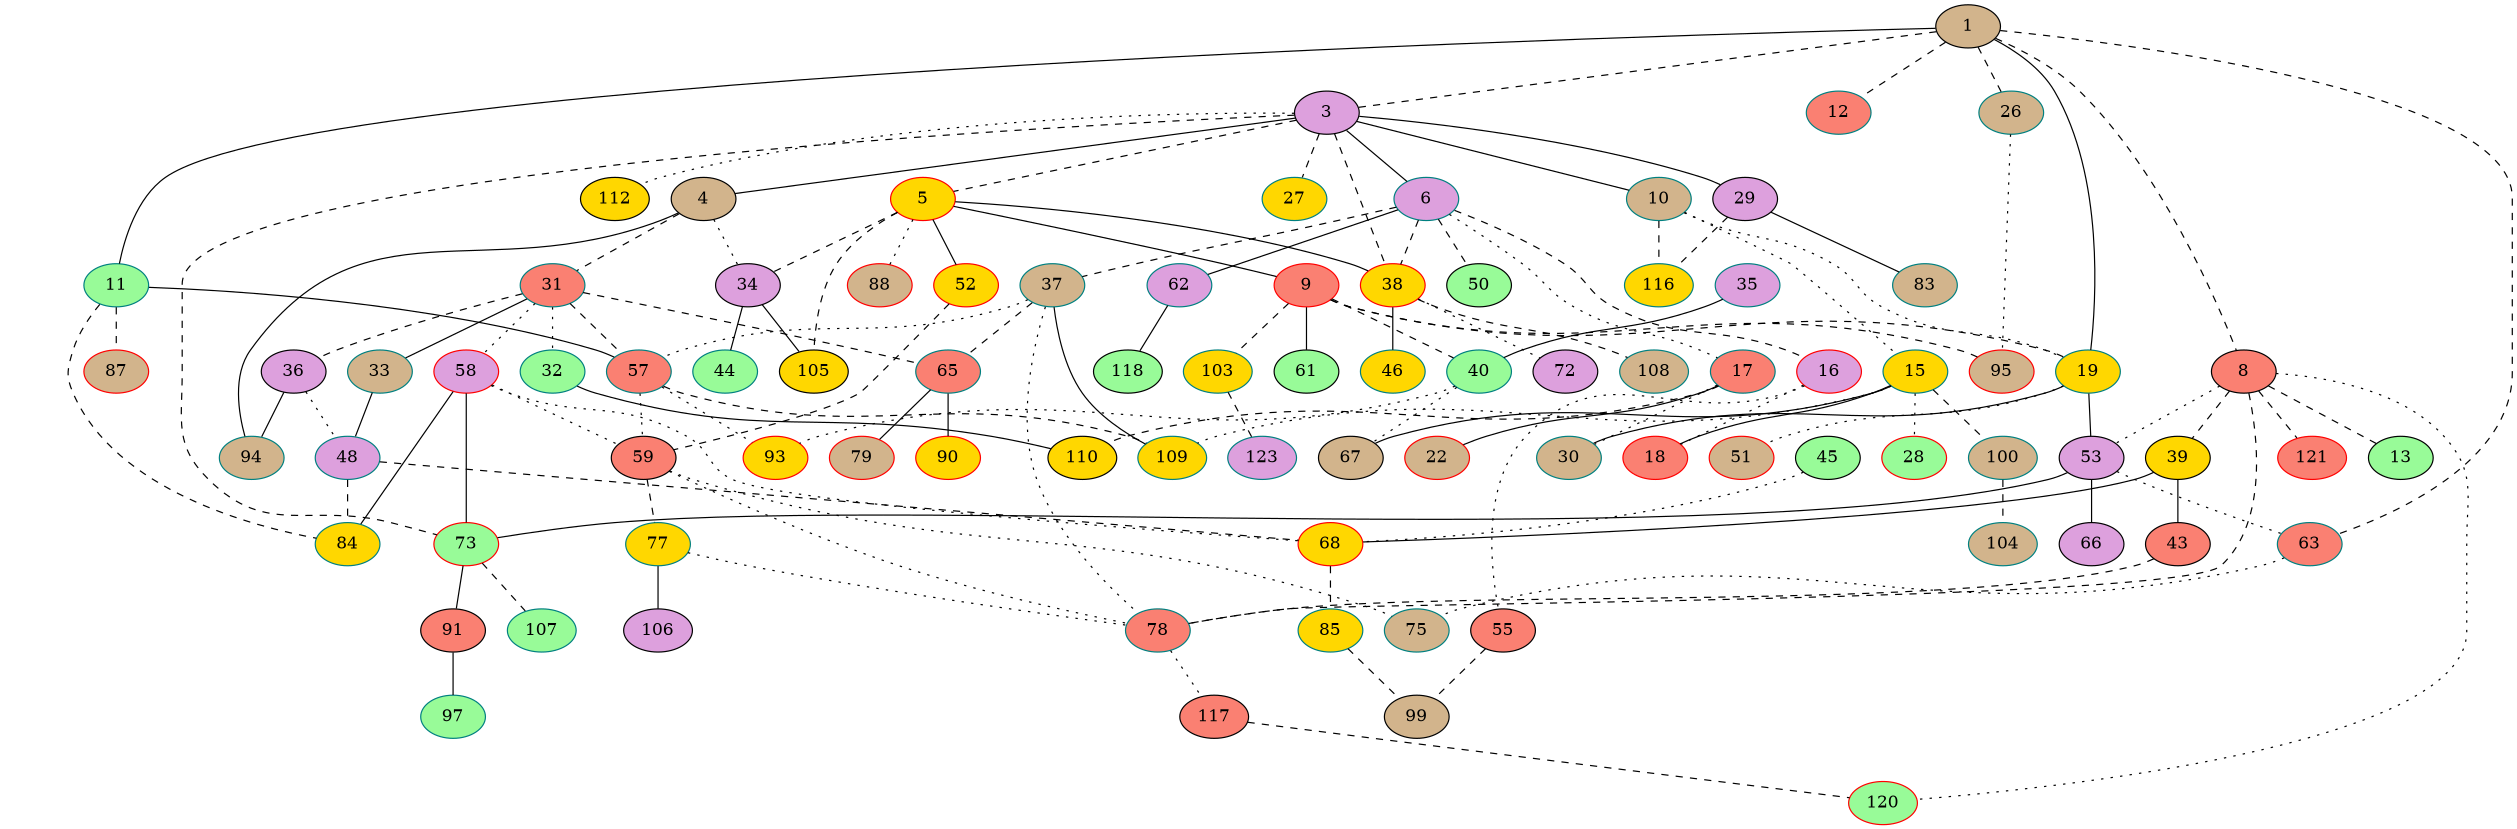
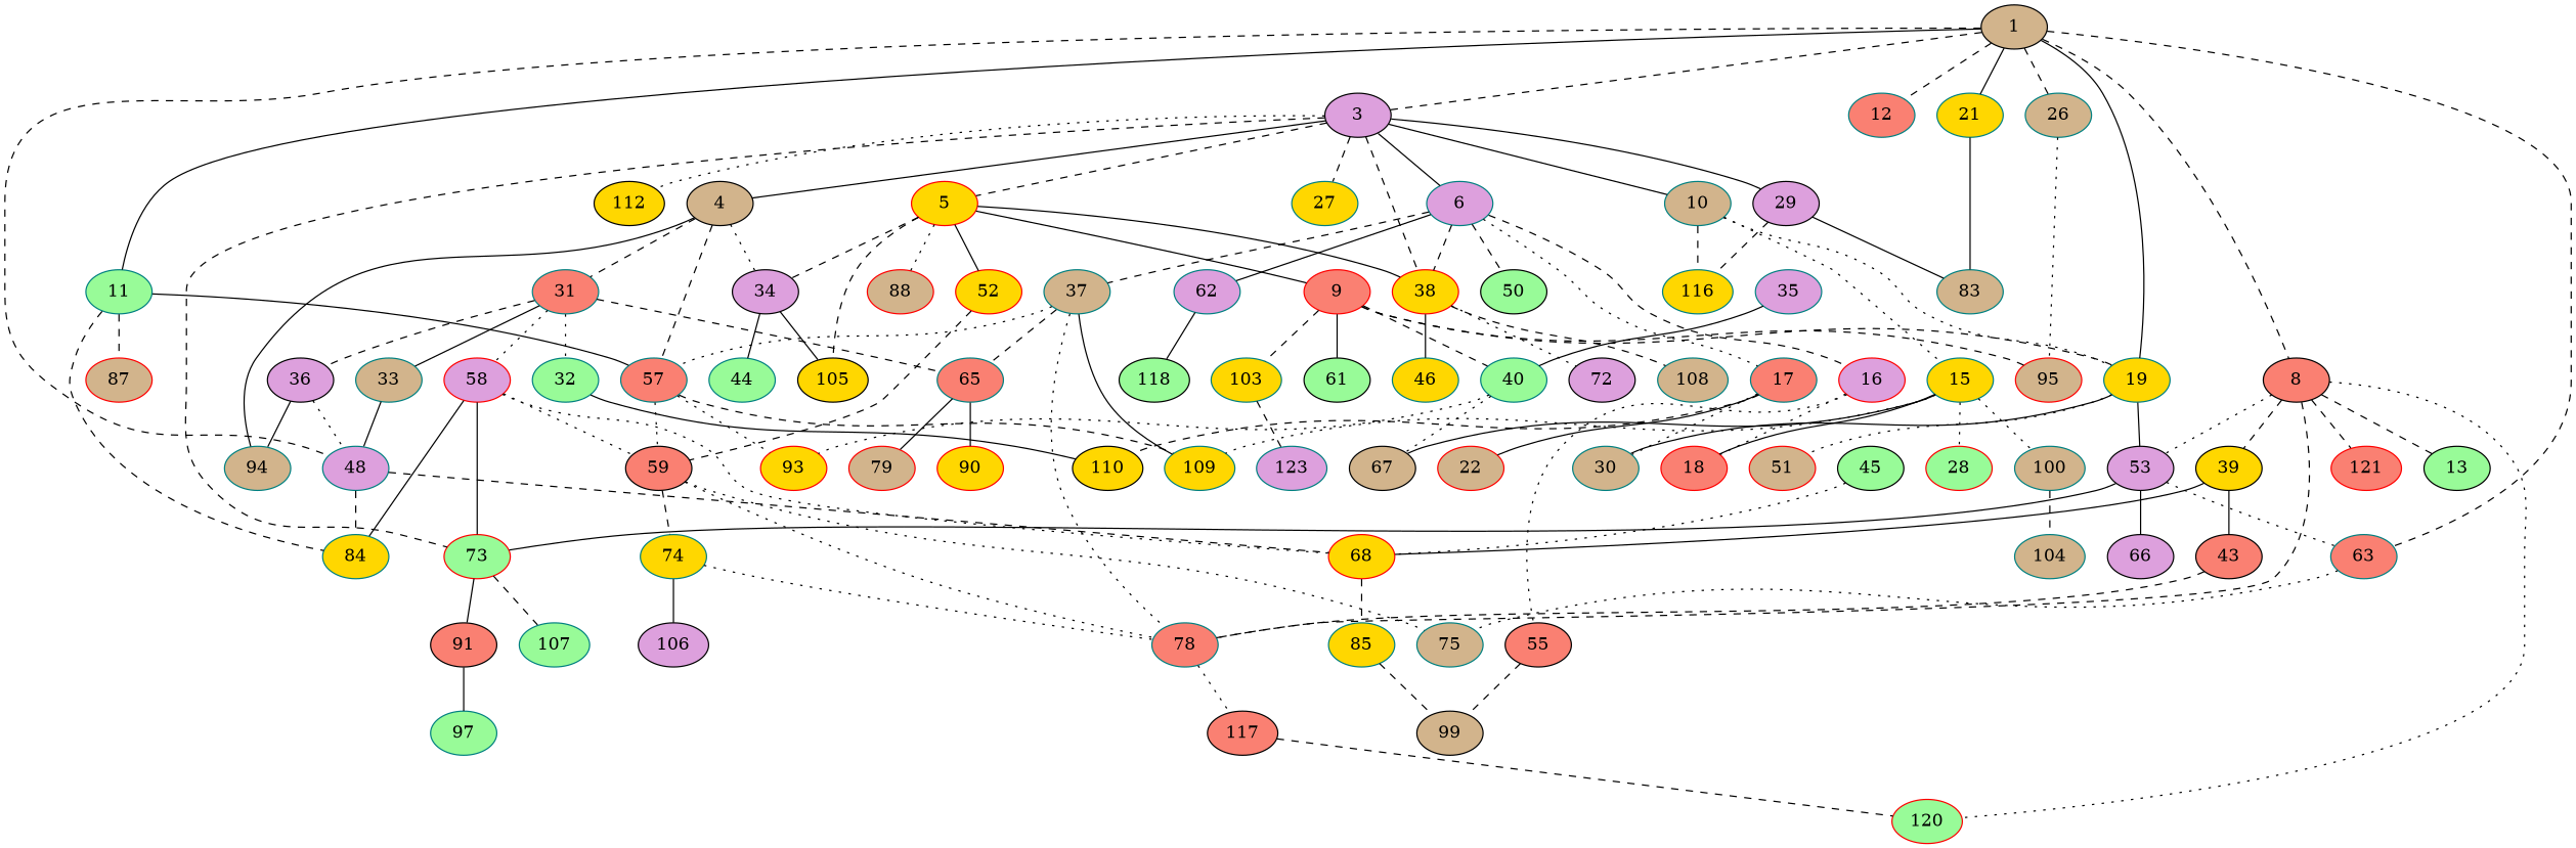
  graph {
    node [color=teal fillcolor=tan style=filled]
    edge [style=dashed]
    1 [color=black super="+2"]
    3 [color=black fillcolor=plum super="+80"]
    8 [color=black fillcolor=salmon]
    11 [fillcolor=palegreen super="+23"]
    12 [fillcolor=salmon super="+96"]
    19 [fillcolor=gold super="+24"]
+   21 [fillcolor=gold]
    26 [super="+76"]
    48 [fillcolor=plum super="+101"]
    63 [fillcolor=salmon super="+119"]
    4 [color=black super="+49"]
    5 [color=red fillcolor=gold super="+14"]
    6 [fillcolor=plum super="+7"]
    10 [super="+86"]
    27 [fillcolor=gold]
    29 [color=black fillcolor=plum]
    38 [color=red fillcolor=gold super="+54"]
    73 [color=red fillcolor=palegreen super="+92"]
    112 [color=black fillcolor=gold]
    13 [color=black fillcolor=palegreen]
    39 [color=black fillcolor=gold super="+74"]
    53 [color=black fillcolor=plum]
    78 [fillcolor=salmon super="+81"]
    120 [color=red fillcolor=palegreen]
    121 [color=red fillcolor=salmon]
    57 [fillcolor=salmon super="+64"]
    84 [fillcolor=gold super="+122"]
    87 [color=red]
    30
    51 [color=red]
    83 [super="+115"]
    95 [color=red]
    68 [color=red fillcolor=gold super="+89"]
    75
    31 [fillcolor=salmon super="+56"]
    34 [color=black fillcolor=plum super="+47"]
    94
    9 [color=red fillcolor=salmon super="+20"]
    52 [color=red fillcolor=gold]
    88 [color=red]
    105 [color=black fillcolor=gold]
    16 [color=red fillcolor=plum super="+42"]
    17 [fillcolor=salmon super="+60"]
    37 [super="+113"]
    50 [color=black fillcolor=palegreen]
    62 [fillcolor=plum]
    15 [fillcolor=gold super="+25"]
    116 [fillcolor=gold]
    46 [fillcolor=gold super="+71"]
    72 [color=black fillcolor=plum]
    108
    91 [color=black fillcolor=salmon]
    107 [fillcolor=palegreen]
    32 [fillcolor=palegreen super="+41"]
    33
    36 [color=black fillcolor=plum]
    58 [color=red fillcolor=plum]
    65 [fillcolor=salmon super="+102"]
    44 [fillcolor=palegreen]
    40 [fillcolor=palegreen super="+98"]
    61 [color=black fillcolor=palegreen]
    103 [fillcolor=gold]
    59 [color=black fillcolor=salmon]
    18 [color=red fillcolor=salmon super="+114"]
    55 [color=black fillcolor=salmon super="+70"]
    22 [color=red]
    110 [color=black fillcolor=gold]
    109 [fillcolor=gold]
    118 [color=black fillcolor=palegreen]
    43 [color=black fillcolor=salmon]
    66 [color=black fillcolor=plum]
    117 [color=black fillcolor=salmon]
    67 [color=black]
    93 [color=red fillcolor=gold]
    123 [fillcolor=plum]
    28 [color=red fillcolor=palegreen]
    100
    35 [fillcolor=plum super="+69"]
    104 [super="+111"]
    99 [color=black]
    79 [color=red]
    90 [color=red fillcolor=gold]
    45 [color=black fillcolor=palegreen]
    85 [fillcolor=gold]
-   77 [fillcolor=gold super="+82"]
+   77 [fillcolor=gold super="+82" label=74]
    106 [color=black fillcolor=plum]
    97 [fillcolor=palegreen]
    1 -- 3
    1 -- 8
    1 -- 11 [style=solid]
    1 -- 12
    1 -- 19 [style=solid weight=2]
+   1 -- 21 [style=solid]
    1 -- 26
+   1 -- 48
    1 -- 63
    3 -- 4 [style=solid]
    3 -- 5
    3 -- 6 [style=solid]
    3 -- 10 [style=solid]
    3 -- 27
    3 -- 29 [style=solid]
    3 -- 38
    3 -- 73
    3 -- 112 [style=dotted]
    8 -- 13
    8 -- 39
    8 -- 53 [style=dotted]
    8 -- 78
    8 -- 120 [style=dotted]
    8 -- 121
    11 -- 57 [style=solid]
    11 -- 84
    11 -- 87
    19 -- 53 [style=solid]
    19 -- 30 [style=solid]
    19 -- 51 [style=dotted]
+   21 -- 83 [style=solid]
    26 -- 95 [style=dotted]
    48 -- 84
    48 -- 68
    63 -- 75 [style=dotted]
    4 -- 31
    4 -- 34 [style=dotted]
    4 -- 94 [style=solid]
    5 -- 38 [style=solid]
    5 -- 34 [weight=2]
    5 -- 9 [style=solid]
    5 -- 52 [style=solid]
    5 -- 88 [style=dotted]
    5 -- 105
    6 -- 38
    6 -- 16
    6 -- 17 [style=dotted]
    6 -- 37
    6 -- 50
    6 -- 62 [style=solid]
    10 -- 19 [style=dotted]
    10 -- 15 [style=dotted]
    10 -- 116
    29 -- 83 [style=solid]
    29 -- 116
    38 -- 46 [style=solid]
    38 -- 72 [style=dotted]
    38 -- 108
    73 -- 91 [style=solid]
    73 -- 107
    39 -- 68 [style=solid]
    39 -- 43 [style=solid]
    53 -- 63 [style=dotted]
    53 -- 73 [style=solid]
    53 -- 66 [style=solid]
    78 -- 117 [style=dotted]
    57 -- 59 [style=dotted]
    57 -- 109
    57 -- 93 [style=dotted]
    68 -- 85
-   31 -- 57
+   4 -- 57
    31 -- 32 [style=dotted]
    31 -- 33 [style=solid]
    31 -- 36
    31 -- 58 [style=dotted]
    31 -- 65
    34 -- 105 [style=solid]
    34 -- 44 [style=solid]
    9 -- 19
    9 -- 95
    9 -- 40
    9 -- 61 [style=solid]
    9 -- 103
    52 -- 59
    16 -- 18 [style=dotted]
    16 -- 55 [style=dotted]
    17 -- 30 [style=dotted]
    17 -- 22 [style=solid]
    17 -- 110
    37 -- 78 [style=dotted]
    37 -- 57 [style=dotted]
    37 -- 65
    37 -- 109 [style=solid]
    62 -- 118 [style=solid]
    15 -- 18 [style=solid]
    15 -- 109 [style=dotted]
    15 -- 67 [style=solid]
    15 -- 28 [style=dotted]
-   15 -- 100
+   15 -- 100 [style=dotted]
    91 -- 97 [style=solid]
    32 -- 110 [style=solid]
    33 -- 48 [style=solid]
    36 -- 48 [style=dotted]
    36 -- 94 [style=solid]
    58 -- 73 [style=solid]
    58 -- 84 [style=solid]
    58 -- 68 [style=dotted]
    58 -- 59 [style=dotted]
    65 -- 79 [style=solid]
    65 -- 90 [style=solid]
    40 -- 67 [style=dotted]
    40 -- 93 [style=dotted]
    103 -- 123
    59 -- 78 [style=dotted]
    59 -- 75 [style=dotted]
    59 -- 77
    55 -- 99
    43 -- 78
    117 -- 120
    100 -- 104
    35 -- 40 [style=solid]
    45 -- 68 [style=dotted]
    85 -- 99
    77 -- 78 [style=dotted]
    77 -- 106 [style=solid]
  }
